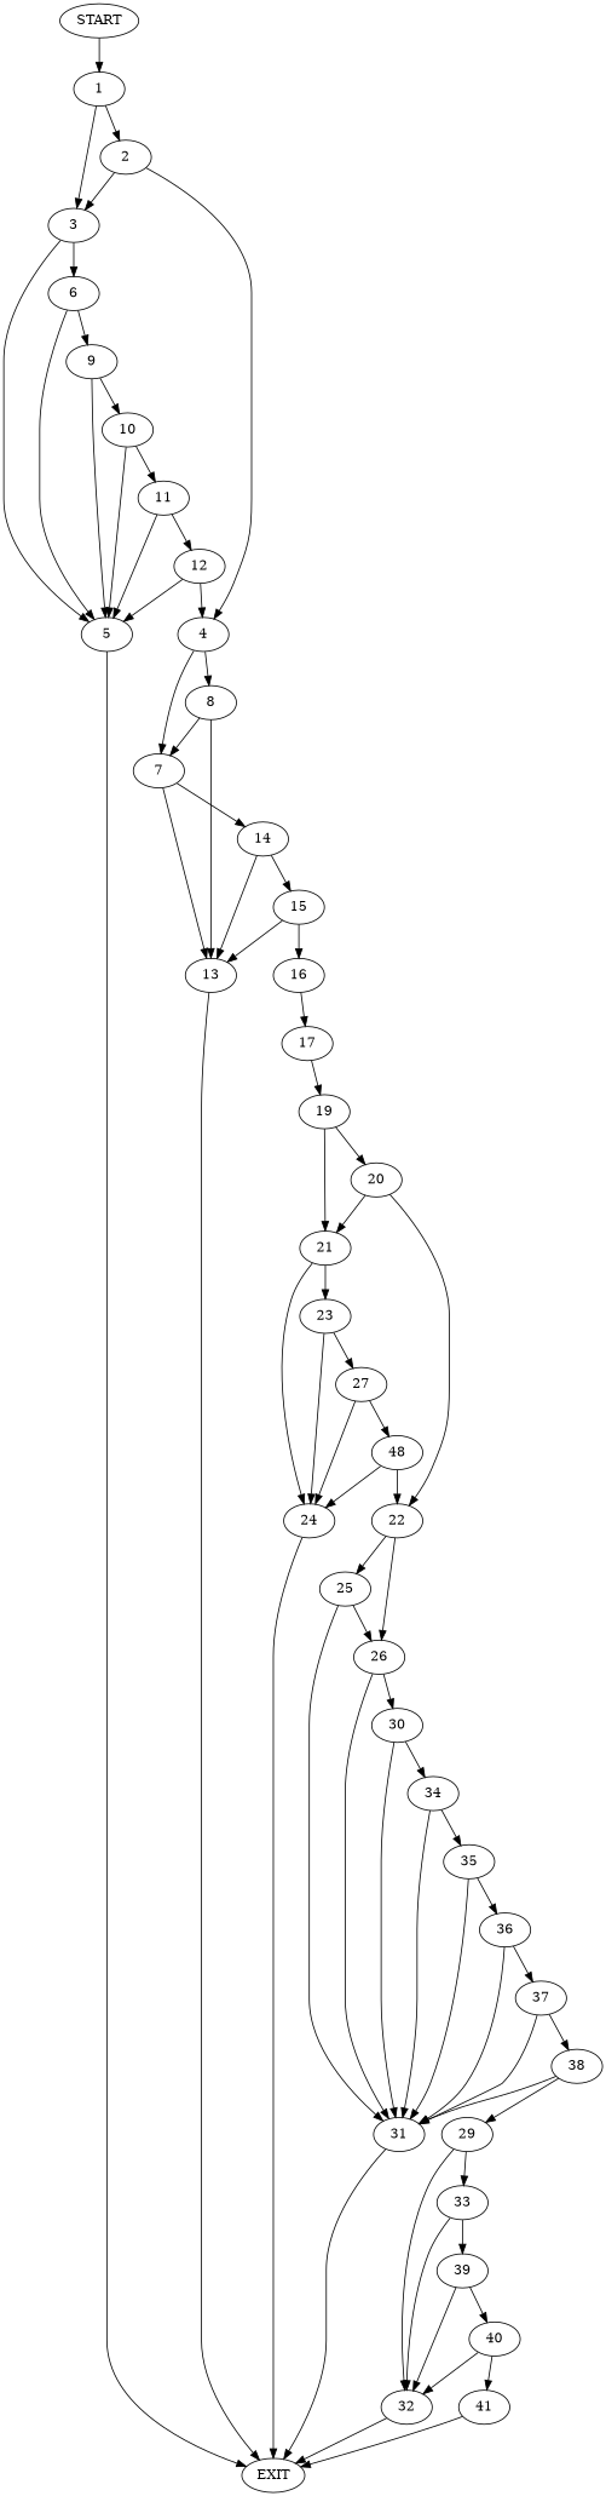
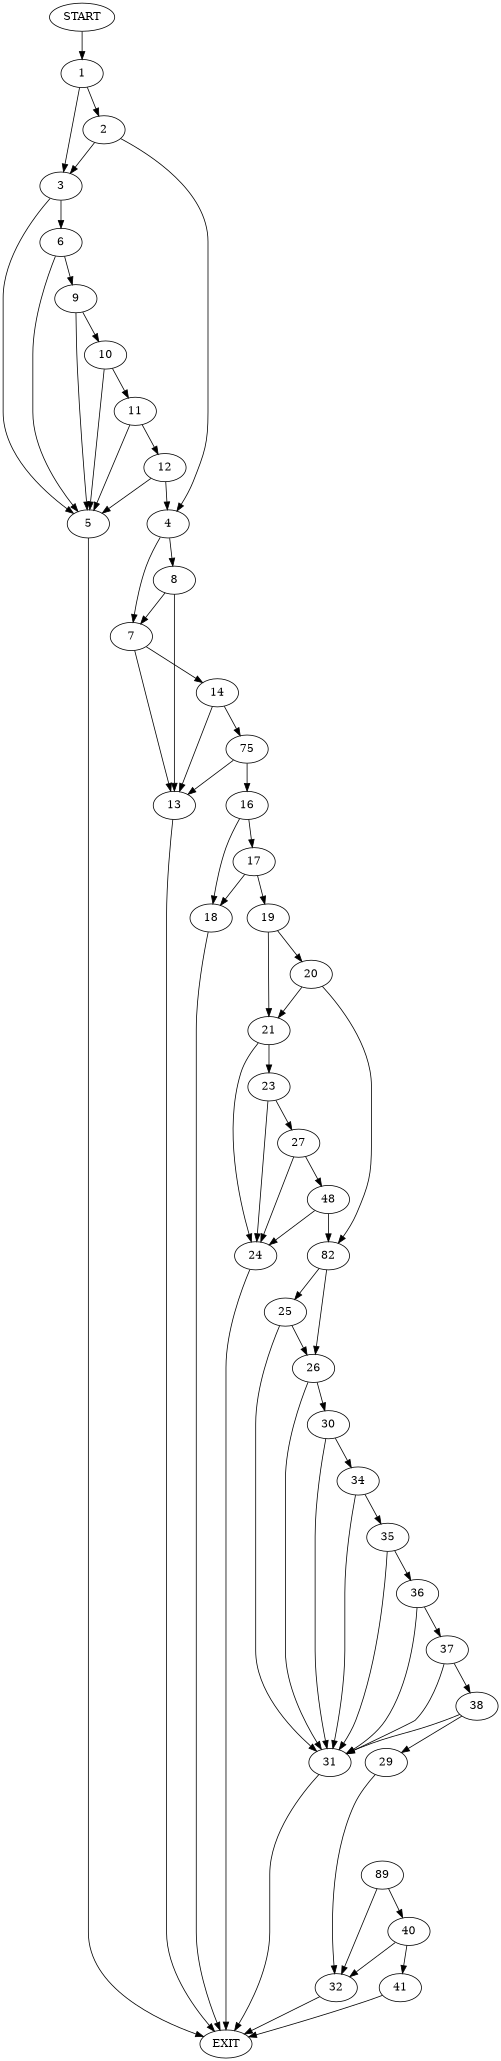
  digraph {
    n1 [label=START]
    1
    2
    3
    n5 [label=EXIT]
    4
    5
    6
    7
    8
    9
    13
    14
    10
-   15
+   15 [label=75]
    11
    12
    16
    17
+   18
    19
    20
    21
-   22
+   22 [label=82]
    23
    24
    25
    26
    27
    31
    30
    n32 [label=48]
    29
    32
-   33
    34
-   39
+   39 [label=89]
    35
    40
    36
    37
    38
    41
    n1 -> 1
    1 -> 2
    1 -> 3
    2 -> 3
    2 -> 4
    3 -> 5
    3 -> 6
    4 -> 7
    4 -> 8
    5 -> n5
    6 -> 5
    6 -> 9
    7 -> 13
    7 -> 14
    8 -> 7
    8 -> 13
    9 -> 5
    9 -> 10
    13 -> n5
    14 -> 13
    14 -> 15
    10 -> 5
    10 -> 11
    15 -> 13
    15 -> 16
    11 -> 5
    11 -> 12
    12 -> 4
    12 -> 5
    16 -> 17
+   16 -> 18
+   17 -> 18
    17 -> 19
+   18 -> n5
    19 -> 20
    19 -> 21
    20 -> 21
    20 -> 22
    21 -> 23
    21 -> 24
    22 -> 25
    22 -> 26
    23 -> 24
    23 -> 27
    24 -> n5
    25 -> 26
    25 -> 31
    26 -> 31
    26 -> 30
    27 -> 24
    27 -> n32
    31 -> n5
    30 -> 31
    30 -> 34
    n32 -> 22
    n32 -> 24
    29 -> 32
-   29 -> 33
    32 -> n5
-   33 -> 32
-   33 -> 39
    34 -> 31
    34 -> 35
    39 -> 32
    39 -> 40
    35 -> 31
    35 -> 36
    40 -> 32
    40 -> 41
    36 -> 31
    36 -> 37
    37 -> 31
    37 -> 38
    38 -> 31
    38 -> 29
    41 -> n5
  }
